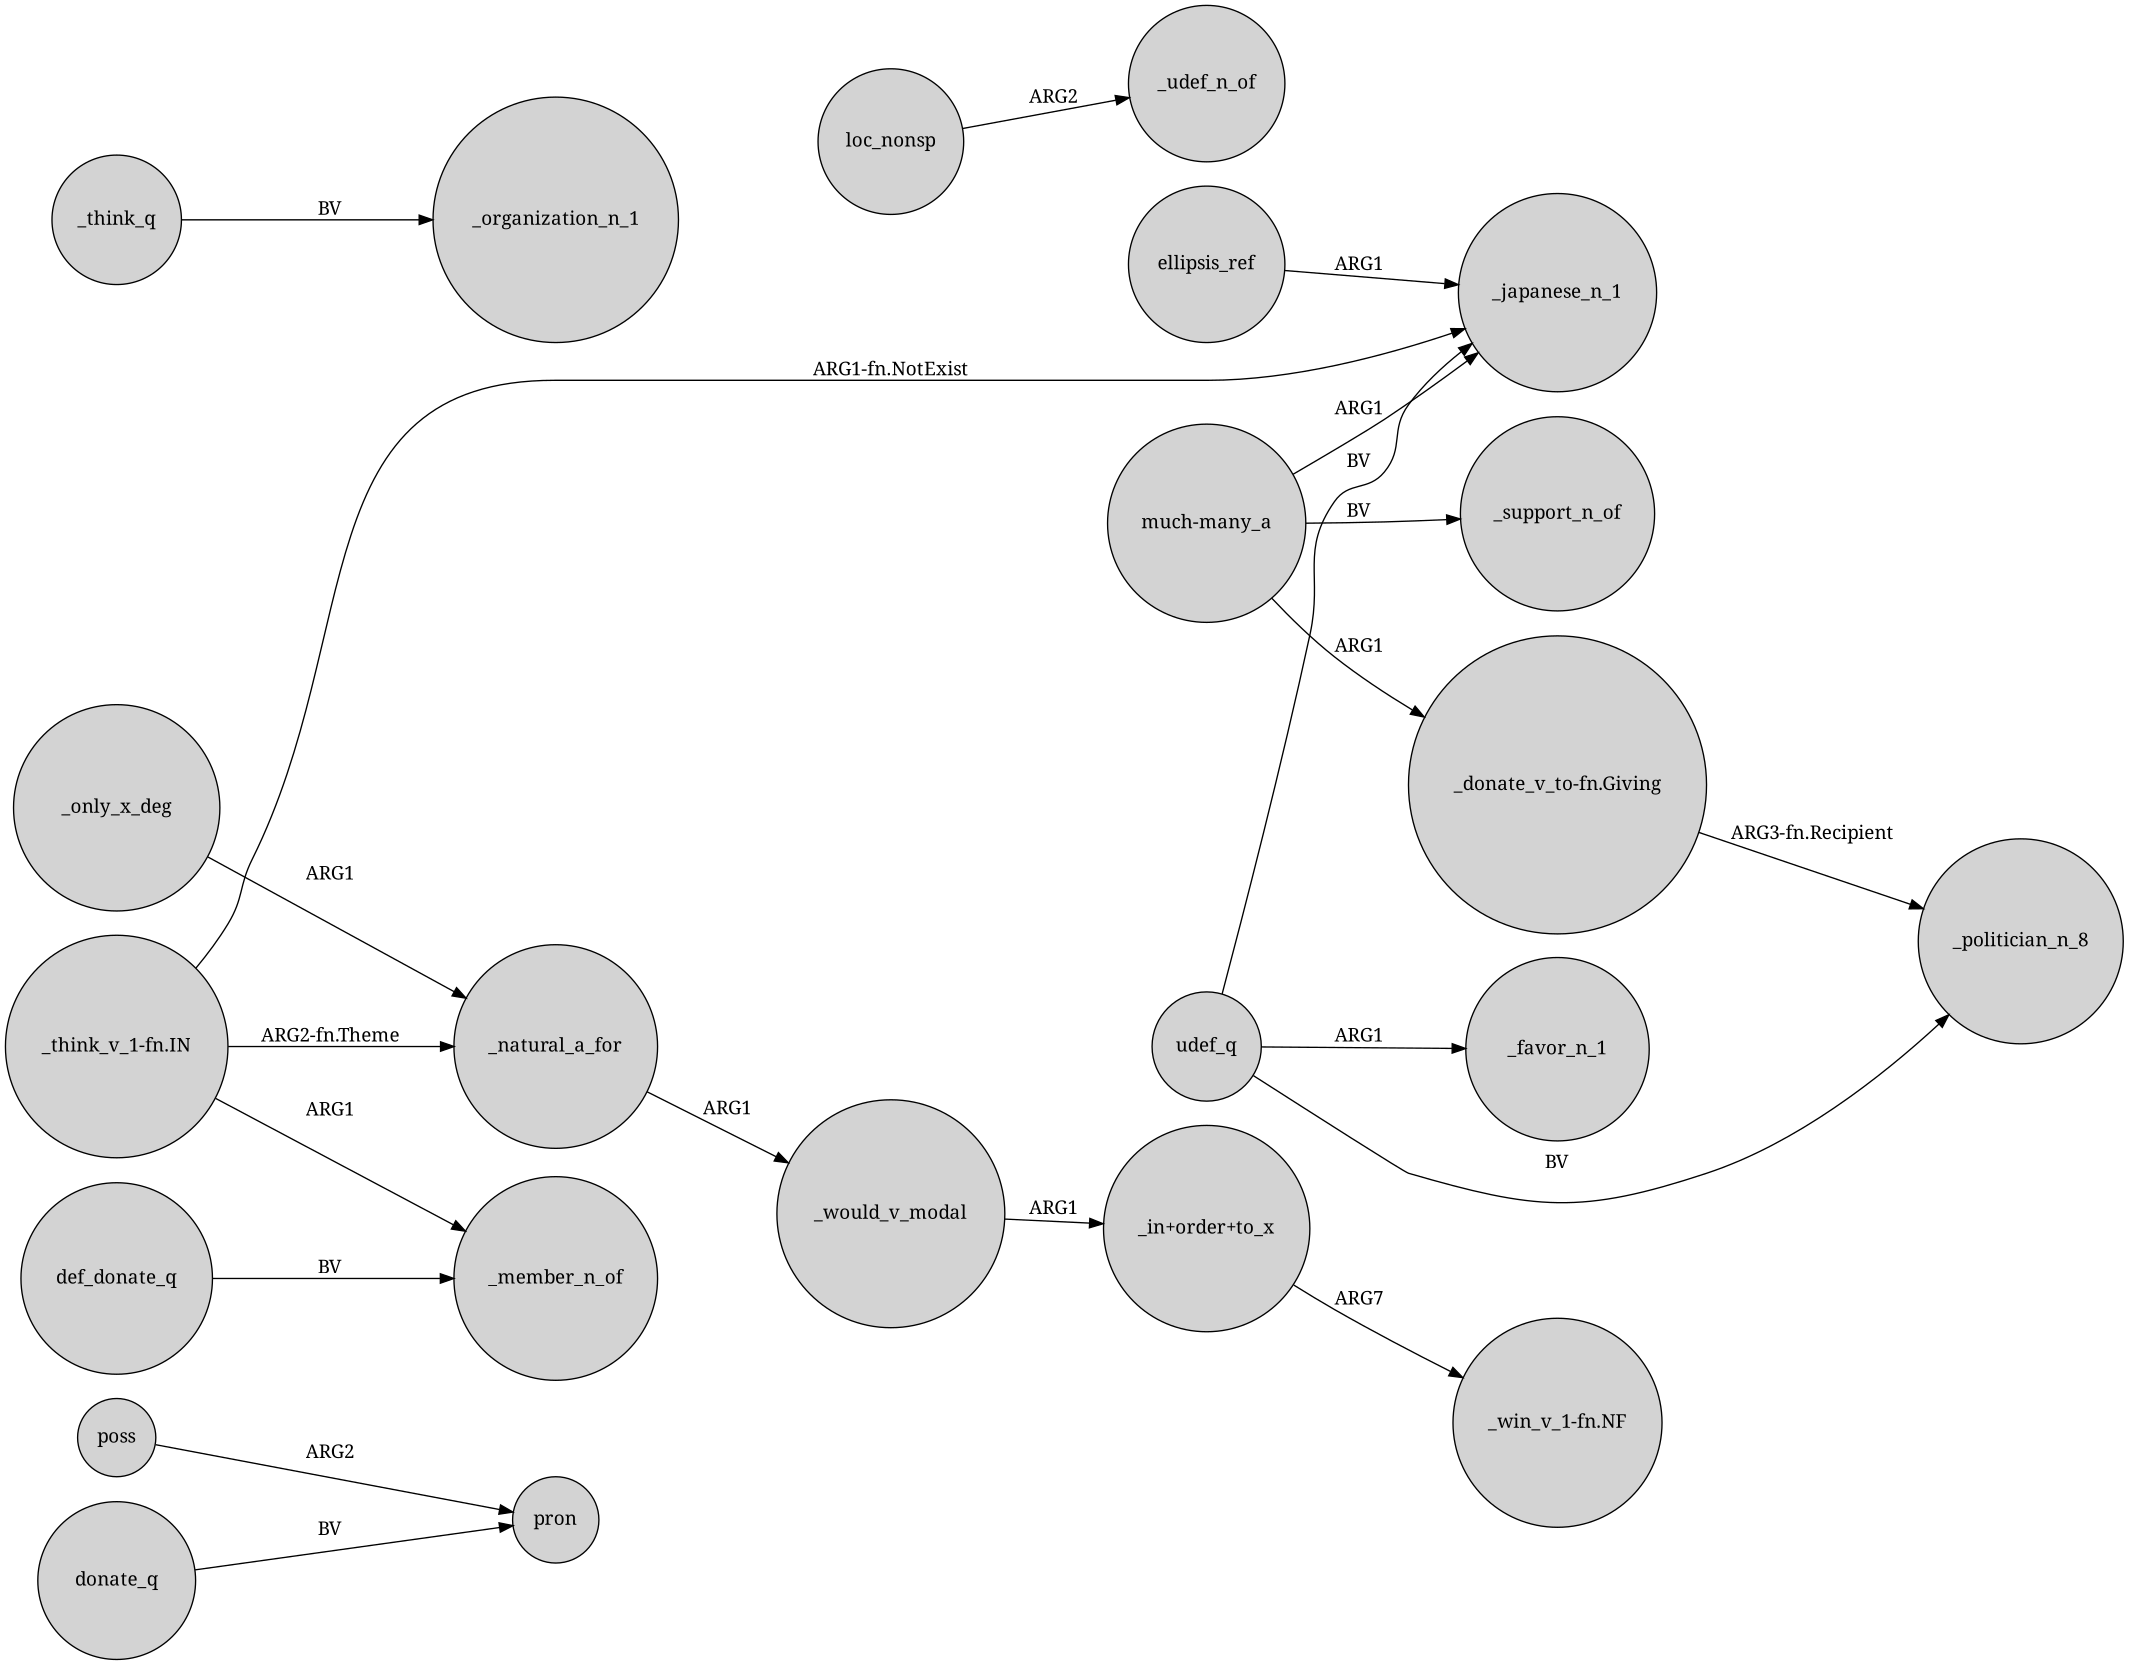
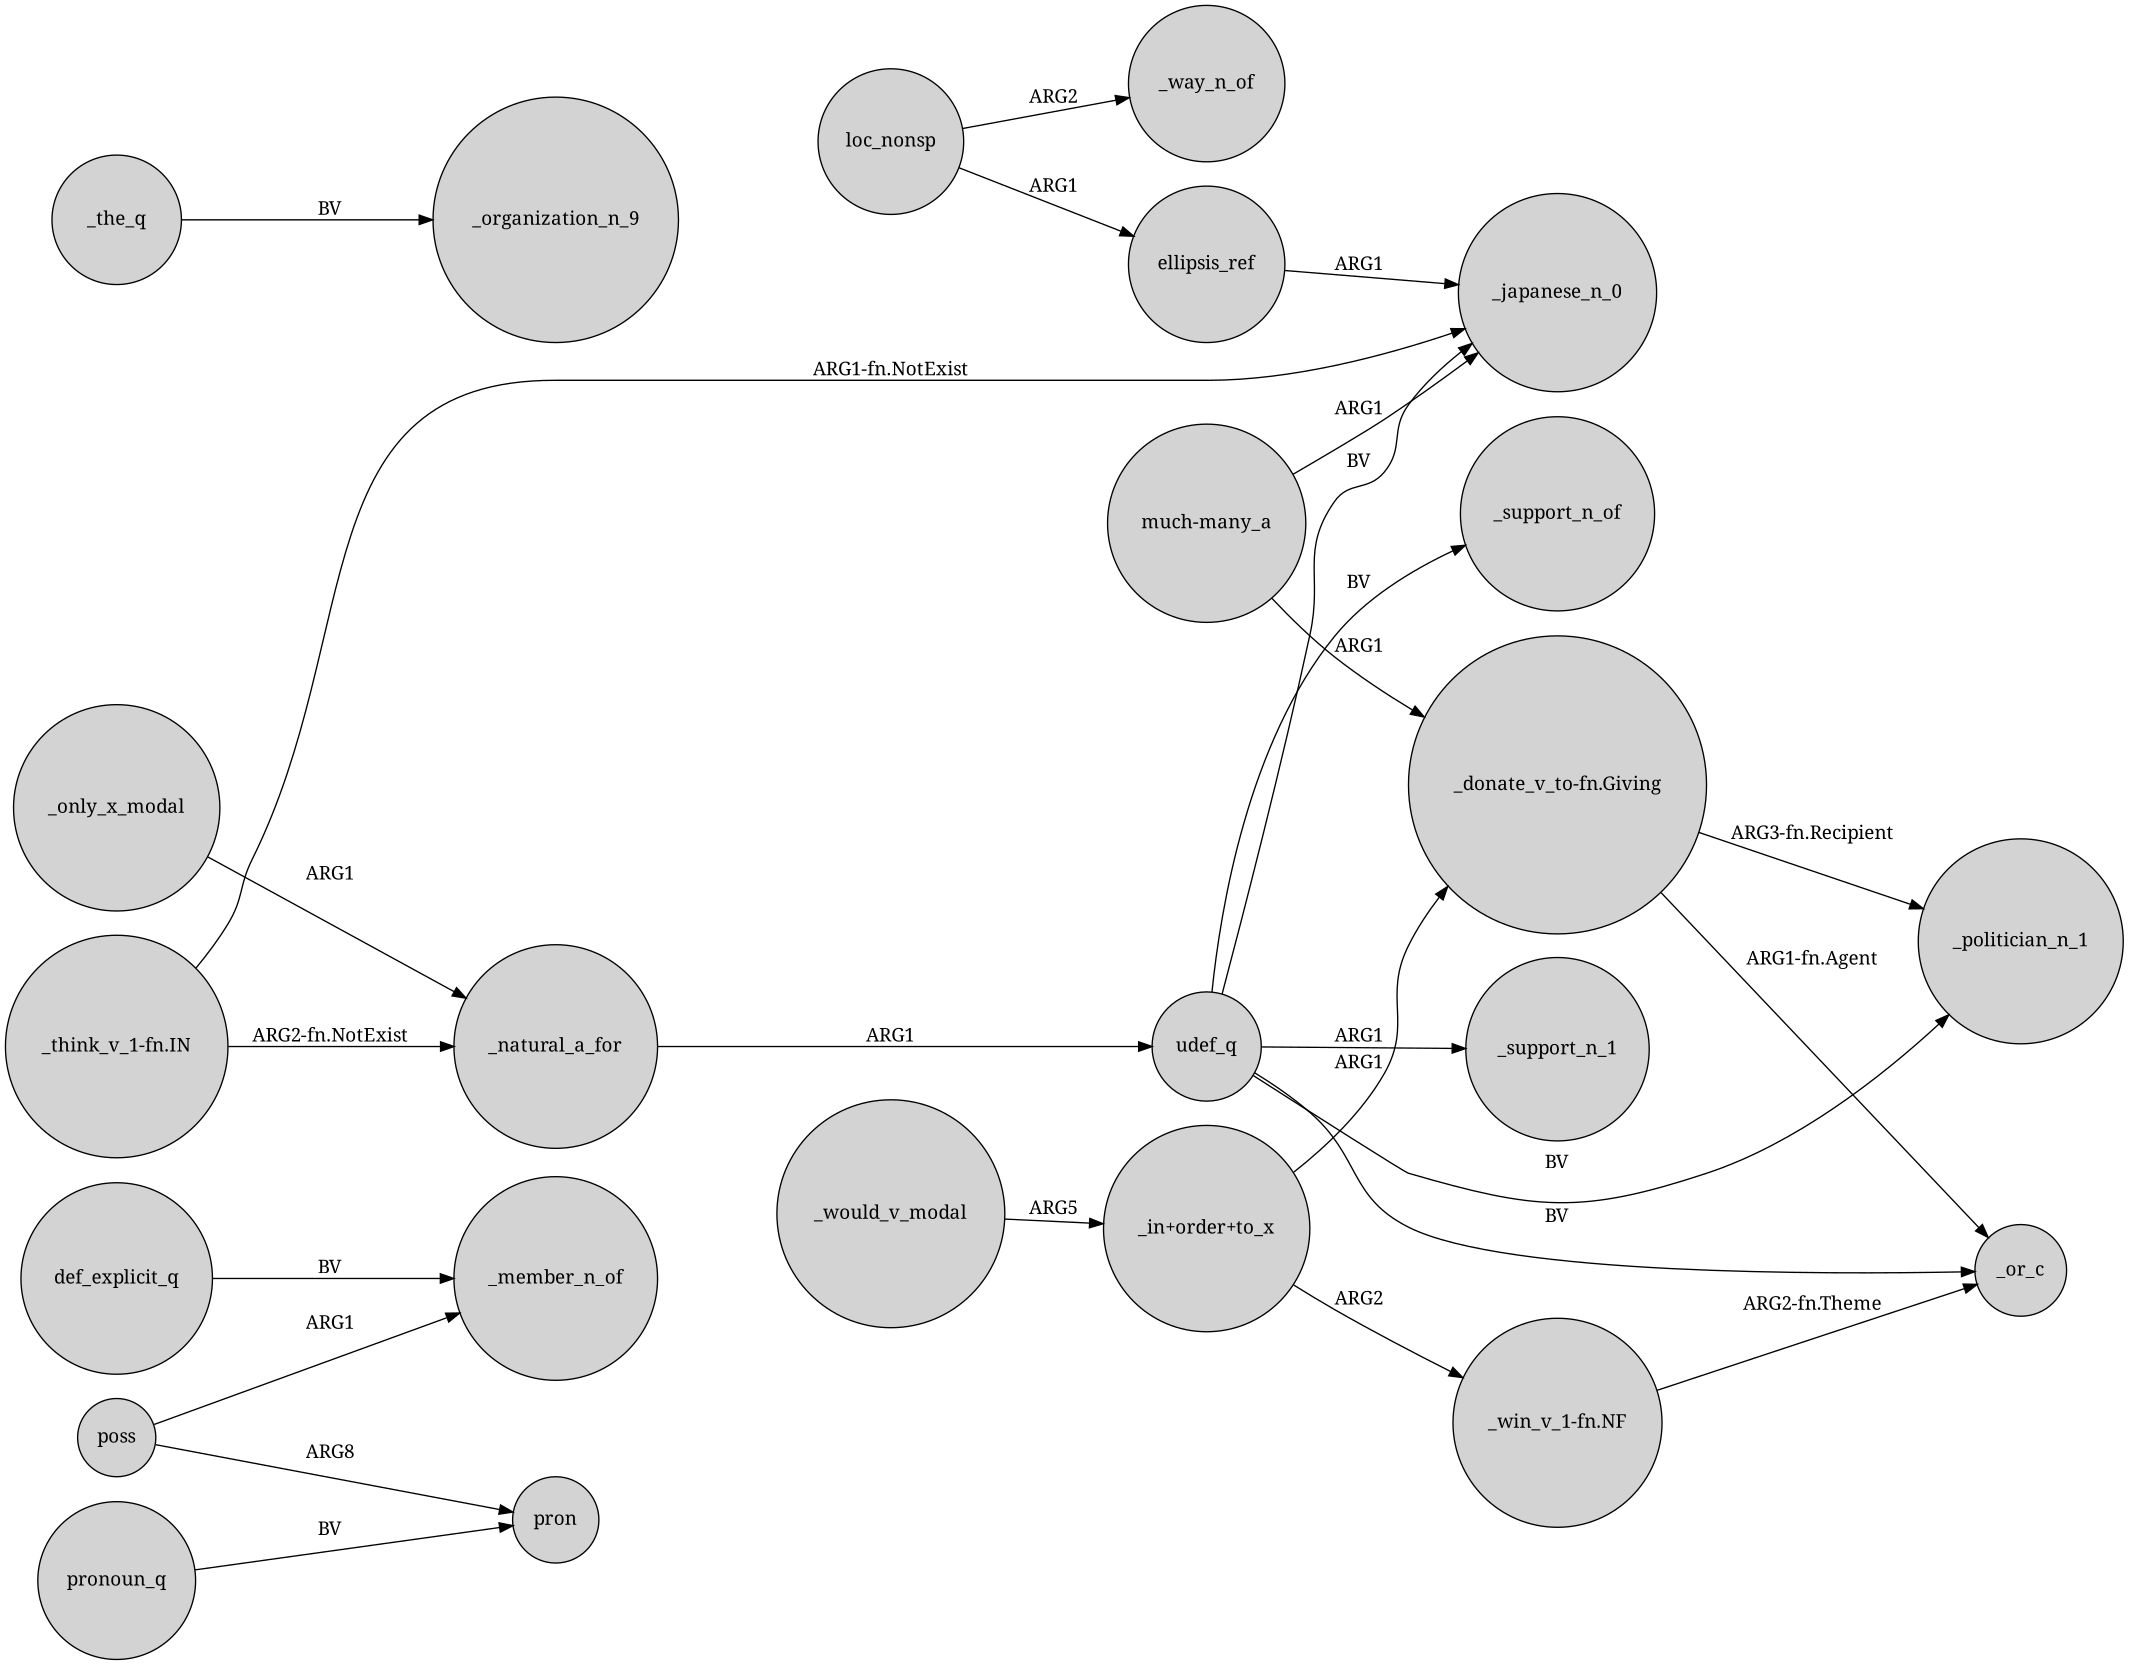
  digraph {
    fontname="Noto Serif"
    rankdir=LR
    node [fontname="Noto Serif" shape=circle style=filled]
    edge [fontname="Noto Serif"]
    loc_nonsp
    ellipsis_ref
-   _way_n_of [label=_udef_n_of]
+   _way_n_of
    "_donate_v_to-fn.Giving"
-   _politician_n_1 [label=_politician_n_8]
-   _japanese_n_1
+   _or_c
+   _politician_n_1
+   _japanese_n_1 [label=_japanese_n_0]
    poss
    pron
    _member_n_of
    "_think_v_1-fn.IN"
    _natural_a_for
    _would_v_modal
    "_in+order+to_x"
    udef_q
-   _favor_n_1
+   _favor_n_1 [label=_support_n_1]
    _support_n_of
-   _the_q [label=_think_q]
-   _organization_n_1
+   _the_q
+   _organization_n_1 [label=_organization_n_9]
    "_win_v_1-fn.NF"
-   def_explicit_q [label=def_donate_q]
+   def_explicit_q
    "much-many_a"
-   pronoun_q [label=donate_q]
-   _only_x_deg
+   pronoun_q
+   _only_x_deg [label=_only_x_modal]
+   loc_nonsp -> ellipsis_ref [label=ARG1]
    loc_nonsp -> _way_n_of [label=ARG2]
    ellipsis_ref -> _japanese_n_1 [label=ARG1]
+   "_donate_v_to-fn.Giving" -> _or_c [label="ARG1-fn.Agent"]
    "_donate_v_to-fn.Giving" -> _politician_n_1 [label="ARG3-fn.Recipient"]
-   poss -> pron [label=ARG2]
-   "_think_v_1-fn.IN" -> _member_n_of [label=ARG1]
+   poss -> pron [label=ARG8]
+   poss -> _member_n_of [label=ARG1]
    "_think_v_1-fn.IN" -> _japanese_n_1 [label="ARG1-fn.NotExist"]
-   "_think_v_1-fn.IN" -> _natural_a_for [label="ARG2-fn.Theme"]
-   _natural_a_for -> _would_v_modal [label=ARG1]
-   _would_v_modal -> "_in+order+to_x" [label=ARG1]
-   "_in+order+to_x" -> "_win_v_1-fn.NF" [label=ARG7]
+   "_think_v_1-fn.IN" -> _natural_a_for [label="ARG2-fn.NotExist"]
+   _natural_a_for -> udef_q [label=ARG1]
+   _would_v_modal -> "_in+order+to_x" [label=ARG5]
+   "_in+order+to_x" -> "_donate_v_to-fn.Giving" [label=ARG1]
+   "_in+order+to_x" -> "_win_v_1-fn.NF" [label=ARG2]
+   udef_q -> _or_c [label=BV]
    udef_q -> _politician_n_1 [label=BV]
    udef_q -> _japanese_n_1 [label=BV]
    udef_q -> _favor_n_1 [label=ARG1]
-   "much-many_a" -> _support_n_of [label=BV]
+   udef_q -> _support_n_of [label=BV]
    _the_q -> _organization_n_1 [label=BV]
+   "_win_v_1-fn.NF" -> _or_c [label="ARG2-fn.Theme"]
    def_explicit_q -> _member_n_of [label=BV]
    "much-many_a" -> "_donate_v_to-fn.Giving" [label=ARG1]
    "much-many_a" -> _japanese_n_1 [label=ARG1]
    pronoun_q -> pron [label=BV]
    _only_x_deg -> _natural_a_for [label=ARG1]
  }
